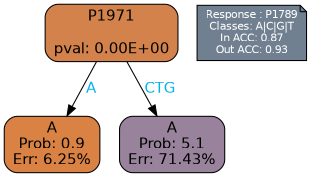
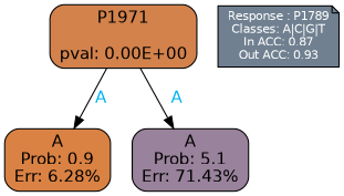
  digraph {
    ranksep=equally
    splines=polylines
    node [color=black fontname=helvetica shape=box style="filled, rounded"]
    edge [fontcolor=deepskyblue2 fontname=helvetica]
-   n1 [fillcolor="#da8243" label="A\nProb: 0.9\nErr: 6.25%"]
+   n1 [fillcolor="#da8243" label="A\nProb: 0.9\nErr: 6.28%"]
    n2 [fillcolor="#99829b" label="A\nProb: 5.1\nErr: 71.43%"]
    n3 [align=left fillcolor=slategray fontcolor=white fontsize=10 label="Response : P1789\nClasses: A|C|G|T\nIn ACC: 0.87\nOut ACC: 0.93\n" shape=note style=filled]
    n4 [fillcolor="#d3824c" label="P1971\n\npval: 0.00E+00"]
    subgraph sub_1 {
      rank=same
      n1
      n2
    }
    subgraph sub_2 {
      rank=same
      n3
      n4
    }
    n4 -> n1 [label=A]
-   n4 -> n2 [label=CTG]
+   n4 -> n2 [label=A]
  }
